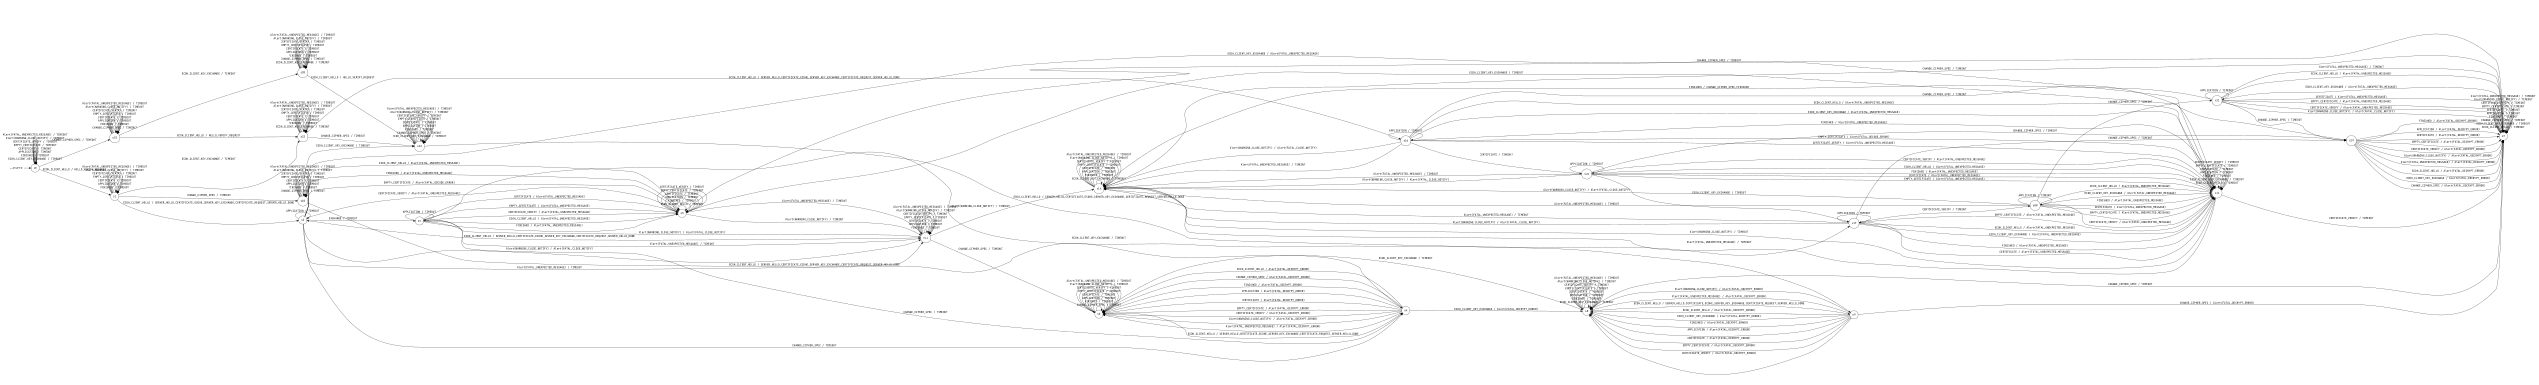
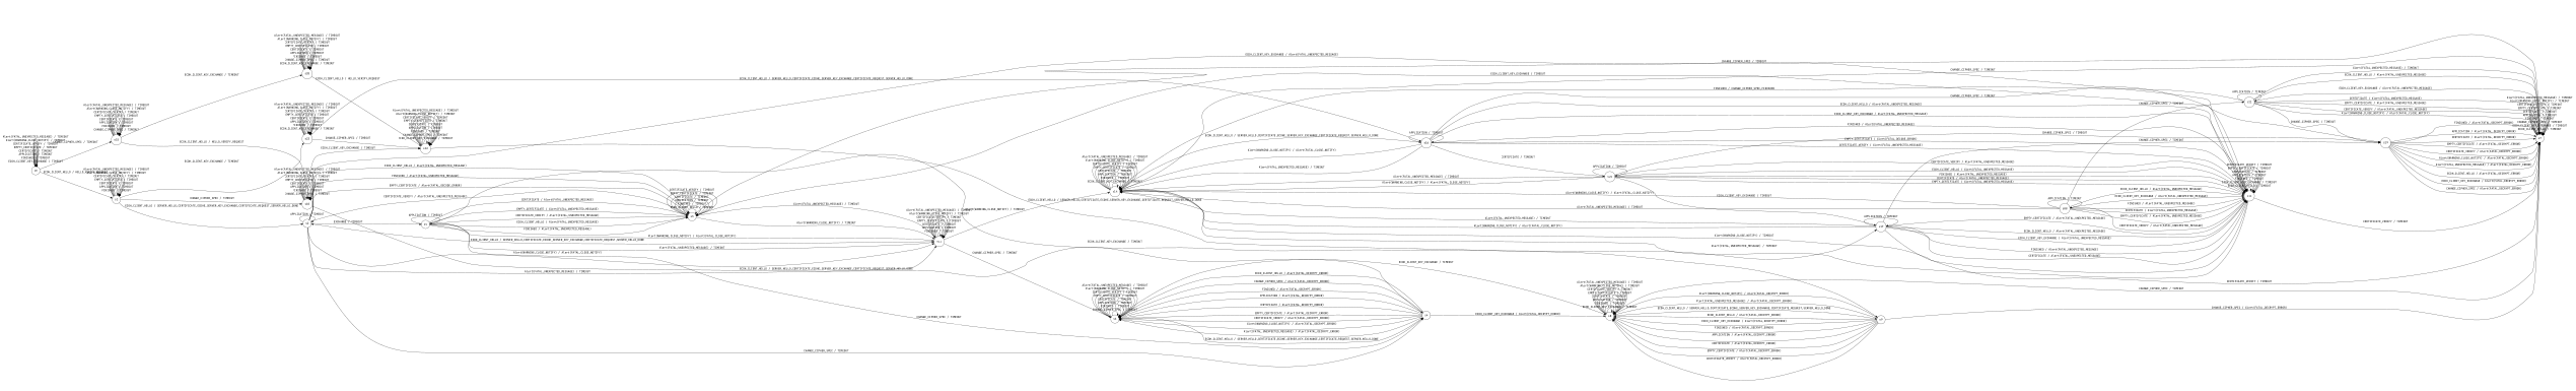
  digraph {
    fontname="JetBrains Mono"
    rankdir=LR
    node [fontname="JetBrains Mono" shape=circle]
    edge [fontname="JetBrains Mono"]
    n1 [label=s0]
    n2 [label=s1]
    n3 [label=s15]
    n4 [label=s2]
    n5 [label=s10]
    n6 [label=s23]
    n7 [label=s20]
    n8 [label=s3]
    n9 [label=s4]
    n10 [label=s5]
    n11 [label=s11]
    n12 [label=s13]
    n13 [label=s12]
    n14 [label=s16]
    n15 [label=s7]
    n16 [label=s6]
    n17 [label=s8]
    n18 [label=s17]
    n19 [label=s14]
    n20 [label=s9]
    n21 [label=s19]
    n22 [label=s88]
    n23 [label=s22]
    n24 [label=s21]
-   __start0 [height=0 shape=none width=0]
    n1 -> n1 [label="ECDH_CLIENT_KEY_EXCHANGE / TIMEOUT"]
    n1 -> n1 [label="FINISHED / TIMEOUT"]
    n1 -> n1 [label="APPLICATION / TIMEOUT"]
    n1 -> n1 [label="CERTIFICATE / TIMEOUT"]
    n1 -> n1 [label="EMPTY_CERTIFICATE / TIMEOUT"]
    n1 -> n1 [label="CERTIFICATE_VERIFY / TIMEOUT"]
    n1 -> n1 [label="Alert(WARNING,CLOSE_NOTIFY) / TIMEOUT"]
    n1 -> n1 [label="Alert(FATAL,UNEXPECTED_MESSAGE) / TIMEOUT"]
    n1 -> n2 [label="ECDH_CLIENT_HELLO / HELLO_VERIFY_REQUEST"]
    n1 -> n3 [label="CHANGE_CIPHER_SPEC / TIMEOUT"]
    n2 -> n2 [label="FINISHED / TIMEOUT"]
    n2 -> n2 [label="APPLICATION / TIMEOUT"]
    n2 -> n2 [label="CERTIFICATE / TIMEOUT"]
    n2 -> n2 [label="EMPTY_CERTIFICATE / TIMEOUT"]
    n2 -> n2 [label="CERTIFICATE_VERIFY / TIMEOUT"]
    n2 -> n2 [label="Alert(WARNING,CLOSE_NOTIFY) / TIMEOUT"]
    n2 -> n2 [label="Alert(FATAL,UNEXPECTED_MESSAGE) / TIMEOUT"]
    n2 -> n4 [label="ECDH_CLIENT_HELLO / SERVER_HELLO,CERTIFICATE,ECDHE_SERVER_KEY_EXCHANGE,CERTIFICATE_REQUEST,SERVER_HELLO_DONE"]
    n2 -> n5 [label="CHANGE_CIPHER_SPEC / TIMEOUT"]
    n2 -> n6 [label="ECDH_CLIENT_KEY_EXCHANGE / TIMEOUT"]
    n3 -> n3 [label="CHANGE_CIPHER_SPEC / TIMEOUT"]
    n3 -> n3 [label="FINISHED / TIMEOUT"]
    n3 -> n3 [label="APPLICATION / TIMEOUT"]
    n3 -> n3 [label="CERTIFICATE / TIMEOUT"]
    n3 -> n3 [label="EMPTY_CERTIFICATE / TIMEOUT"]
    n3 -> n3 [label="CERTIFICATE_VERIFY / TIMEOUT"]
    n3 -> n3 [label="Alert(WARNING,CLOSE_NOTIFY) / TIMEOUT"]
    n3 -> n3 [label="Alert(FATAL,UNEXPECTED_MESSAGE) / TIMEOUT"]
-   n3 -> n6 [label="ECDH_CLIENT_HELLO / HELLO_VERIFY_REQUEST"]
+   n3 -> n5 [label="ECDH_CLIENT_HELLO / HELLO_VERIFY_REQUEST"]
    n3 -> n7 [label="ECDH_CLIENT_KEY_EXCHANGE / TIMEOUT"]
    n4 -> n4 [label="APPLICATION / TIMEOUT"]
    n4 -> n8 [label="ECDH_CLIENT_HELLO / Alert(FATAL,UNEXPECTED_MESSAGE)"]
    n4 -> n8 [label="FINISHED / Alert(FATAL,UNEXPECTED_MESSAGE)"]
    n4 -> n8 [label="EMPTY_CERTIFICATE / Alert(FATAL,DECODE_ERROR)"]
    n4 -> n8 [label="CERTIFICATE_VERIFY / Alert(FATAL,UNEXPECTED_MESSAGE)"]
    n4 -> n9 [label="CHANGE_CIPHER_SPEC / TIMEOUT"]
    n4 -> n10 [label="EXCHANGE / TIMEOUT"]
    n4 -> n11 [label="Alert(WARNING,CLOSE_NOTIFY) / Alert(FATAL,CLOSE_NOTIFY)"]
    n4 -> n11 [label="Alert(FATAL,UNEXPECTED_MESSAGE) / TIMEOUT"]
    n4 -> n12 [label="ECDH_CLIENT_KEY_EXCHANGE / Alert(FATAL,UNEXPECTED_MESSAGE)"]
    n5 -> n5 [label="CHANGE_CIPHER_SPEC / TIMEOUT"]
    n5 -> n5 [label="FINISHED / TIMEOUT"]
    n5 -> n5 [label="APPLICATION / TIMEOUT"]
    n5 -> n5 [label="CERTIFICATE / TIMEOUT"]
    n5 -> n5 [label="EMPTY_CERTIFICATE / TIMEOUT"]
    n5 -> n5 [label="CERTIFICATE_VERIFY / TIMEOUT"]
    n5 -> n5 [label="Alert(WARNING,CLOSE_NOTIFY) / TIMEOUT"]
    n5 -> n5 [label="Alert(FATAL,UNEXPECTED_MESSAGE) / TIMEOUT"]
    n5 -> n9 [label="ECDH_CLIENT_HELLO / SERVER_HELLO,CERTIFICATE,ECDHE_SERVER_KEY_EXCHANGE,CERTIFICATE_REQUEST,SERVER_HELLO_DONE"]
    n5 -> n13 [label="ECDH_CLIENT_KEY_EXCHANGE / TIMEOUT"]
    n6 -> n6 [label="ECDH_CLIENT_KEY_EXCHANGE / TIMEOUT"]
    n6 -> n6 [label="FINISHED / TIMEOUT"]
    n6 -> n6 [label="APPLICATION / TIMEOUT"]
    n6 -> n6 [label="CERTIFICATE / TIMEOUT"]
    n6 -> n6 [label="EMPTY_CERTIFICATE / TIMEOUT"]
    n6 -> n6 [label="CERTIFICATE_VERIFY / TIMEOUT"]
    n6 -> n6 [label="Alert(WARNING,CLOSE_NOTIFY) / TIMEOUT"]
    n6 -> n6 [label="Alert(FATAL,UNEXPECTED_MESSAGE) / TIMEOUT"]
    n6 -> n13 [label="CHANGE_CIPHER_SPEC / TIMEOUT"]
    n6 -> n14 [label="ECDH_CLIENT_HELLO / SERVER_HELLO,CERTIFICATE,ECDHE_SERVER_KEY_EXCHANGE,CERTIFICATE_REQUEST,SERVER_HELLO_DONE"]
    n7 -> n7 [label="ECDH_CLIENT_KEY_EXCHANGE / TIMEOUT"]
    n7 -> n7 [label="CHANGE_CIPHER_SPEC / TIMEOUT"]
    n7 -> n7 [label="FINISHED / TIMEOUT"]
    n7 -> n7 [label="APPLICATION / TIMEOUT"]
    n7 -> n7 [label="CERTIFICATE / TIMEOUT"]
    n7 -> n7 [label="EMPTY_CERTIFICATE / TIMEOUT"]
    n7 -> n7 [label="CERTIFICATE_VERIFY / TIMEOUT"]
    n7 -> n7 [label="Alert(WARNING,CLOSE_NOTIFY) / TIMEOUT"]
    n7 -> n7 [label="Alert(FATAL,UNEXPECTED_MESSAGE) / TIMEOUT"]
    n7 -> n13 [label="ECDH_CLIENT_HELLO / HELLO_VERIFY_REQUEST"]
    n8 -> n8 [label="ECDH_CLIENT_HELLO / TIMEOUT"]
    n8 -> n8 [label="FINISHED / TIMEOUT"]
    n8 -> n8 [label="APPLICATION / TIMEOUT"]
    n8 -> n8 [label="CERTIFICATE / TIMEOUT"]
    n8 -> n8 [label="EMPTY_CERTIFICATE / TIMEOUT"]
    n8 -> n8 [label="CERTIFICATE_VERIFY / TIMEOUT"]
    n8 -> n11 [label="Alert(WARNING,CLOSE_NOTIFY) / TIMEOUT"]
    n8 -> n11 [label="Alert(FATAL,UNEXPECTED_MESSAGE) / TIMEOUT"]
    n8 -> n12 [label="ECDH_CLIENT_KEY_EXCHANGE / TIMEOUT"]
    n8 -> n15 [label="CHANGE_CIPHER_SPEC / TIMEOUT"]
    n9 -> n16 [label="ECDH_CLIENT_HELLO / Alert(FATAL,DECRYPT_ERROR)"]
    n9 -> n16 [label="CHANGE_CIPHER_SPEC / Alert(FATAL,DECRYPT_ERROR)"]
    n9 -> n16 [label="FINISHED / Alert(FATAL,DECRYPT_ERROR)"]
    n9 -> n16 [label="APPLICATION / Alert(FATAL,DECRYPT_ERROR)"]
    n9 -> n16 [label="CERTIFICATE / Alert(FATAL,DECRYPT_ERROR)"]
    n9 -> n16 [label="EMPTY_CERTIFICATE / Alert(FATAL,DECRYPT_ERROR)"]
    n9 -> n16 [label="CERTIFICATE_VERIFY / Alert(FATAL,DECRYPT_ERROR)"]
    n9 -> n16 [label="Alert(WARNING,CLOSE_NOTIFY) / Alert(FATAL,DECRYPT_ERROR)"]
    n9 -> n16 [label="Alert(FATAL,UNEXPECTED_MESSAGE) / Alert(FATAL,DECRYPT_ERROR)"]
    n9 -> n17 [label="ECDH_CLIENT_KEY_EXCHANGE / Alert(FATAL,DECRYPT_ERROR)"]
    n10 -> n8 [label="ECDH_CLIENT_HELLO / Alert(FATAL,UNEXPECTED_MESSAGE)"]
    n10 -> n8 [label="FINISHED / Alert(FATAL,UNEXPECTED_MESSAGE)"]
    n10 -> n8 [label="CERTIFICATE / Alert(FATAL,UNEXPECTED_MESSAGE)"]
    n10 -> n8 [label="EMPTY_CERTIFICATE / Alert(FATAL,UNEXPECTED_MESSAGE)"]
    n10 -> n8 [label="CERTIFICATE_VERIFY / Alert(FATAL,UNEXPECTED_MESSAGE)"]
    n10 -> n9 [label="CHANGE_CIPHER_SPEC / TIMEOUT"]
    n10 -> n10 [label="APPLICATION / TIMEOUT"]
    n10 -> n11 [label="Alert(WARNING,CLOSE_NOTIFY) / Alert(FATAL,CLOSE_NOTIFY)"]
    n10 -> n11 [label="Alert(FATAL,UNEXPECTED_MESSAGE) / TIMEOUT"]
    n10 -> n18 [label="ECDH_CLIENT_KEY_EXCHANGE / TIMEOUT"]
    n11 -> n4 [label="ECDH_CLIENT_HELLO / SERVER_HELLO,CERTIFICATE,ECDHE_SERVER_KEY_EXCHANGE,CERTIFICATE_REQUEST,SERVER_HELLO_DONE"]
    n11 -> n11 [label="FINISHED / TIMEOUT"]
    n11 -> n11 [label="APPLICATION / TIMEOUT"]
    n11 -> n11 [label="CERTIFICATE / TIMEOUT"]
    n11 -> n11 [label="EMPTY_CERTIFICATE / TIMEOUT"]
    n11 -> n11 [label="CERTIFICATE_VERIFY / TIMEOUT"]
    n11 -> n11 [label="Alert(WARNING,CLOSE_NOTIFY) / TIMEOUT"]
    n11 -> n11 [label="Alert(FATAL,UNEXPECTED_MESSAGE) / TIMEOUT"]
    n11 -> n16 [label="CHANGE_CIPHER_SPEC / TIMEOUT"]
    n11 -> n19 [label="Alert(WARNING,CLOSE_NOTIFY) / TIMEOUT"]
    n12 -> n12 [label="ECDH_CLIENT_HELLO / TIMEOUT"]
    n12 -> n12 [label="ECDH_CLIENT_KEY_EXCHANGE / TIMEOUT"]
    n12 -> n12 [label="FINISHED / TIMEOUT"]
    n12 -> n12 [label="APPLICATION / TIMEOUT"]
    n12 -> n12 [label="CERTIFICATE / TIMEOUT"]
    n12 -> n12 [label="EMPTY_CERTIFICATE / TIMEOUT"]
    n12 -> n12 [label="CERTIFICATE_VERIFY / TIMEOUT"]
    n12 -> n15 [label="CERTIFICATE_VERIFY / TIMEOUT"]
    n12 -> n19 [label="Alert(WARNING,CLOSE_NOTIFY) / TIMEOUT"]
    n12 -> n19 [label="Alert(FATAL,UNEXPECTED_MESSAGE) / TIMEOUT"]
    n13 -> n13 [label="ECDH_CLIENT_KEY_EXCHANGE / TIMEOUT"]
    n13 -> n13 [label="CHANGE_CIPHER_SPEC / TIMEOUT"]
    n13 -> n13 [label="FINISHED / TIMEOUT"]
    n13 -> n13 [label="APPLICATION / TIMEOUT"]
    n13 -> n13 [label="CERTIFICATE / TIMEOUT"]
    n13 -> n13 [label="EMPTY_CERTIFICATE / TIMEOUT"]
    n13 -> n13 [label="CERTIFICATE_VERIFY / TIMEOUT"]
    n13 -> n13 [label="Alert(WARNING,CLOSE_NOTIFY) / TIMEOUT"]
    n13 -> n13 [label="Alert(FATAL,UNEXPECTED_MESSAGE) / TIMEOUT"]
    n13 -> n20 [label="ECDH_CLIENT_HELLO / SERVER_HELLO,CERTIFICATE,ECDHE_SERVER_KEY_EXCHANGE,CERTIFICATE_REQUEST,SERVER_HELLO_DONE"]
    n14 -> n12 [label="ECDH_CLIENT_HELLO / Alert(FATAL,UNEXPECTED_MESSAGE)"]
    n14 -> n12 [label="ECDH_CLIENT_KEY_EXCHANGE / Alert(FATAL,UNEXPECTED_MESSAGE)"]
    n14 -> n12 [label="FINISHED / Alert(FATAL,UNEXPECTED_MESSAGE)"]
    n14 -> n12 [label="EMPTY_CERTIFICATE / Alert(FATAL,DECODE_ERROR)"]
    n14 -> n12 [label="CERTIFICATE_VERIFY / Alert(FATAL,UNEXPECTED_MESSAGE)"]
    n14 -> n14 [label="APPLICATION / TIMEOUT"]
    n14 -> n19 [label="Alert(WARNING,CLOSE_NOTIFY) / Alert(FATAL,CLOSE_NOTIFY)"]
    n14 -> n19 [label="Alert(FATAL,UNEXPECTED_MESSAGE) / TIMEOUT"]
    n14 -> n21 [label="CHANGE_CIPHER_SPEC / TIMEOUT"]
    n14 -> n23 [label="CERTIFICATE / TIMEOUT"]
    n15 -> n15 [label="ECDH_CLIENT_HELLO / TIMEOUT"]
    n15 -> n15 [label="ECDH_CLIENT_KEY_EXCHANGE / TIMEOUT"]
    n15 -> n15 [label="CHANGE_CIPHER_SPEC / TIMEOUT"]
    n15 -> n15 [label="FINISHED / TIMEOUT"]
    n15 -> n15 [label="APPLICATION / TIMEOUT"]
    n15 -> n15 [label="CERTIFICATE / TIMEOUT"]
    n15 -> n15 [label="EMPTY_CERTIFICATE / TIMEOUT"]
    n15 -> n15 [label="CERTIFICATE_VERIFY / TIMEOUT"]
    n15 -> n15 [label="Alert(WARNING,CLOSE_NOTIFY) / TIMEOUT"]
    n15 -> n15 [label="Alert(FATAL,UNEXPECTED_MESSAGE) / TIMEOUT"]
    n16 -> n9 [label="ECDH_CLIENT_HELLO / SERVER_HELLO,CERTIFICATE,ECDHE_SERVER_KEY_EXCHANGE,CERTIFICATE_REQUEST,SERVER_HELLO_DONE"]
    n16 -> n16 [label="CHANGE_CIPHER_SPEC / TIMEOUT"]
    n16 -> n16 [label="FINISHED / TIMEOUT"]
    n16 -> n16 [label="APPLICATION / TIMEOUT"]
    n16 -> n16 [label="CERTIFICATE / TIMEOUT"]
    n16 -> n16 [label="EMPTY_CERTIFICATE / TIMEOUT"]
    n16 -> n16 [label="CERTIFICATE_VERIFY / TIMEOUT"]
    n16 -> n16 [label="Alert(WARNING,CLOSE_NOTIFY) / TIMEOUT"]
    n16 -> n16 [label="Alert(FATAL,UNEXPECTED_MESSAGE) / TIMEOUT"]
    n16 -> n17 [label="ECDH_CLIENT_KEY_EXCHANGE / TIMEOUT"]
    n17 -> n15 [label="CHANGE_CIPHER_SPEC / TIMEOUT"]
    n17 -> n17 [label="ECDH_CLIENT_KEY_EXCHANGE / TIMEOUT"]
    n17 -> n17 [label="FINISHED / TIMEOUT"]
    n17 -> n17 [label="APPLICATION / TIMEOUT"]
    n17 -> n17 [label="CERTIFICATE / TIMEOUT"]
    n17 -> n17 [label="EMPTY_CERTIFICATE / TIMEOUT"]
    n17 -> n17 [label="CERTIFICATE_VERIFY / TIMEOUT"]
    n17 -> n17 [label="Alert(WARNING,CLOSE_NOTIFY) / TIMEOUT"]
    n17 -> n17 [label="Alert(FATAL,UNEXPECTED_MESSAGE) / TIMEOUT"]
    n17 -> n20 [label="ECDH_CLIENT_HELLO / SERVER_HELLO,CERTIFICATE,ECDHE_SERVER_KEY_EXCHANGE,CERTIFICATE_REQUEST,SERVER_HELLO_DONE"]
    n18 -> n12 [label="ECDH_CLIENT_HELLO / Alert(FATAL,UNEXPECTED_MESSAGE)"]
    n18 -> n12 [label="ECDH_CLIENT_KEY_EXCHANGE / Alert(FATAL,UNEXPECTED_MESSAGE)"]
    n18 -> n12 [label="FINISHED / Alert(FATAL,UNEXPECTED_MESSAGE)"]
    n18 -> n12 [label="CERTIFICATE / Alert(FATAL,UNEXPECTED_MESSAGE)"]
    n18 -> n12 [label="EMPTY_CERTIFICATE / Alert(FATAL,UNEXPECTED_MESSAGE)"]
    n18 -> n18 [label="APPLICATION / TIMEOUT"]
    n18 -> n19 [label="Alert(WARNING,CLOSE_NOTIFY) / Alert(FATAL,CLOSE_NOTIFY)"]
    n18 -> n19 [label="Alert(FATAL,UNEXPECTED_MESSAGE) / TIMEOUT"]
    n18 -> n21 [label="CHANGE_CIPHER_SPEC / TIMEOUT"]
-   n18 -> n22 [label="CERTIFICATE_VERIFY / TIMEOUT"]
+   n18 -> n15 [label="CERTIFICATE_VERIFY / TIMEOUT"]
+   n19 -> n14 [label="ECDH_CLIENT_HELLO / SERVER_HELLO,CERTIFICATE,ECDHE_SERVER_KEY_EXCHANGE,CERTIFICATE_REQUEST,SERVER_HELLO_DONE"]
    n19 -> n15 [label="CHANGE_CIPHER_SPEC / TIMEOUT"]
    n19 -> n19 [label="ECDH_CLIENT_KEY_EXCHANGE / TIMEOUT"]
    n19 -> n19 [label="FINISHED / TIMEOUT"]
    n19 -> n19 [label="APPLICATION / TIMEOUT"]
    n19 -> n19 [label="CERTIFICATE / TIMEOUT"]
    n19 -> n19 [label="EMPTY_CERTIFICATE / TIMEOUT"]
    n19 -> n19 [label="CERTIFICATE_VERIFY / TIMEOUT"]
    n19 -> n19 [label="Alert(WARNING,CLOSE_NOTIFY) / TIMEOUT"]
    n19 -> n19 [label="Alert(FATAL,UNEXPECTED_MESSAGE) / TIMEOUT"]
    n20 -> n15 [label="CHANGE_CIPHER_SPEC / Alert(FATAL,DECRYPT_ERROR)"]
    n20 -> n17 [label="ECDH_CLIENT_HELLO / Alert(FATAL,DECRYPT_ERROR)"]
    n20 -> n17 [label="ECDH_CLIENT_KEY_EXCHANGE / Alert(FATAL,DECRYPT_ERROR)"]
    n20 -> n17 [label="FINISHED / Alert(FATAL,DECRYPT_ERROR)"]
    n20 -> n17 [label="APPLICATION / Alert(FATAL,DECRYPT_ERROR)"]
    n20 -> n17 [label="CERTIFICATE / Alert(FATAL,DECRYPT_ERROR)"]
    n20 -> n17 [label="EMPTY_CERTIFICATE / Alert(FATAL,DECRYPT_ERROR)"]
    n20 -> n17 [label="CERTIFICATE_VERIFY / Alert(FATAL,DECRYPT_ERROR)"]
    n20 -> n17 [label="Alert(WARNING,CLOSE_NOTIFY) / Alert(FATAL,DECRYPT_ERROR)"]
    n20 -> n17 [label="Alert(FATAL,UNEXPECTED_MESSAGE) / Alert(FATAL,DECRYPT_ERROR)"]
    n21 -> n15 [label="ECDH_CLIENT_HELLO / Alert(FATAL,DECRYPT_ERROR)"]
    n21 -> n15 [label="ECDH_CLIENT_KEY_EXCHANGE / Alert(FATAL,DECRYPT_ERROR)"]
    n21 -> n15 [label="CHANGE_CIPHER_SPEC / Alert(FATAL,DECRYPT_ERROR)"]
    n21 -> n15 [label="FINISHED / Alert(FATAL,DECRYPT_ERROR)"]
    n21 -> n15 [label="APPLICATION / Alert(FATAL,DECRYPT_ERROR)"]
    n21 -> n15 [label="CERTIFICATE / Alert(FATAL,DECRYPT_ERROR)"]
    n21 -> n15 [label="EMPTY_CERTIFICATE / Alert(FATAL,DECRYPT_ERROR)"]
    n21 -> n15 [label="CERTIFICATE_VERIFY / Alert(FATAL,DECRYPT_ERROR)"]
    n21 -> n15 [label="Alert(WARNING,CLOSE_NOTIFY) / Alert(FATAL,DECRYPT_ERROR)"]
    n21 -> n15 [label="Alert(FATAL,UNEXPECTED_MESSAGE) / Alert(FATAL,DECRYPT_ERROR)"]
    n22 -> n12 [label="ECDH_CLIENT_HELLO / Alert(FATAL,UNEXPECTED_MESSAGE)"]
    n22 -> n12 [label="ECDH_CLIENT_KEY_EXCHANGE / Alert(FATAL,UNEXPECTED_MESSAGE)"]
    n22 -> n12 [label="FINISHED / Alert(FATAL,UNEXPECTED_MESSAGE)"]
    n22 -> n12 [label="CERTIFICATE / Alert(FATAL,UNEXPECTED_MESSAGE)"]
    n22 -> n12 [label="EMPTY_CERTIFICATE / Alert(FATAL,UNEXPECTED_MESSAGE)"]
    n22 -> n12 [label="CERTIFICATE_VERIFY / Alert(FATAL,UNEXPECTED_MESSAGE)"]
    n22 -> n19 [label="Alert(WARNING,CLOSE_NOTIFY) / Alert(FATAL,CLOSE_NOTIFY)"]
    n22 -> n19 [label="Alert(FATAL,UNEXPECTED_MESSAGE) / TIMEOUT"]
    n22 -> n22 [label="APPLICATION / TIMEOUT"]
    n22 -> n24 [label="CHANGE_CIPHER_SPEC / TIMEOUT"]
    n23 -> n12 [label="ECDH_CLIENT_HELLO / Alert(FATAL,UNEXPECTED_MESSAGE)"]
    n23 -> n12 [label="FINISHED / Alert(FATAL,UNEXPECTED_MESSAGE)"]
    n23 -> n12 [label="CERTIFICATE / Alert(FATAL,UNEXPECTED_MESSAGE)"]
    n23 -> n12 [label="EMPTY_CERTIFICATE / Alert(FATAL,UNEXPECTED_MESSAGE)"]
    n23 -> n12 [label="CERTIFICATE_VERIFY / Alert(FATAL,UNEXPECTED_MESSAGE)"]
    n23 -> n18 [label="ECDH_CLIENT_KEY_EXCHANGE / TIMEOUT"]
    n23 -> n19 [label="Alert(WARNING,CLOSE_NOTIFY) / Alert(FATAL,CLOSE_NOTIFY)"]
    n23 -> n19 [label="Alert(FATAL,UNEXPECTED_MESSAGE) / TIMEOUT"]
    n23 -> n21 [label="CHANGE_CIPHER_SPEC / TIMEOUT"]
    n23 -> n23 [label="APPLICATION / TIMEOUT"]
    n24 -> n15 [label="ECDH_CLIENT_HELLO / Alert(FATAL,UNEXPECTED_MESSAGE)"]
    n24 -> n15 [label="ECDH_CLIENT_KEY_EXCHANGE / Alert(FATAL,UNEXPECTED_MESSAGE)"]
    n24 -> n15 [label="CERTIFICATE / Alert(FATAL,UNEXPECTED_MESSAGE)"]
    n24 -> n15 [label="EMPTY_CERTIFICATE / Alert(FATAL,UNEXPECTED_MESSAGE)"]
    n24 -> n15 [label="CERTIFICATE_VERIFY / Alert(FATAL,UNEXPECTED_MESSAGE)"]
    n24 -> n15 [label="Alert(WARNING,CLOSE_NOTIFY) / Alert(FATAL,CLOSE_NOTIFY)"]
    n24 -> n15 [label="Alert(FATAL,UNEXPECTED_MESSAGE) / TIMEOUT"]
    n24 -> n19 [label="FINISHED / CHANGE_CIPHER_SPEC,FINISHED"]
    n24 -> n21 [label="CHANGE_CIPHER_SPEC / TIMEOUT"]
    n24 -> n24 [label="APPLICATION / TIMEOUT"]
-   __start0 -> n1
  }
